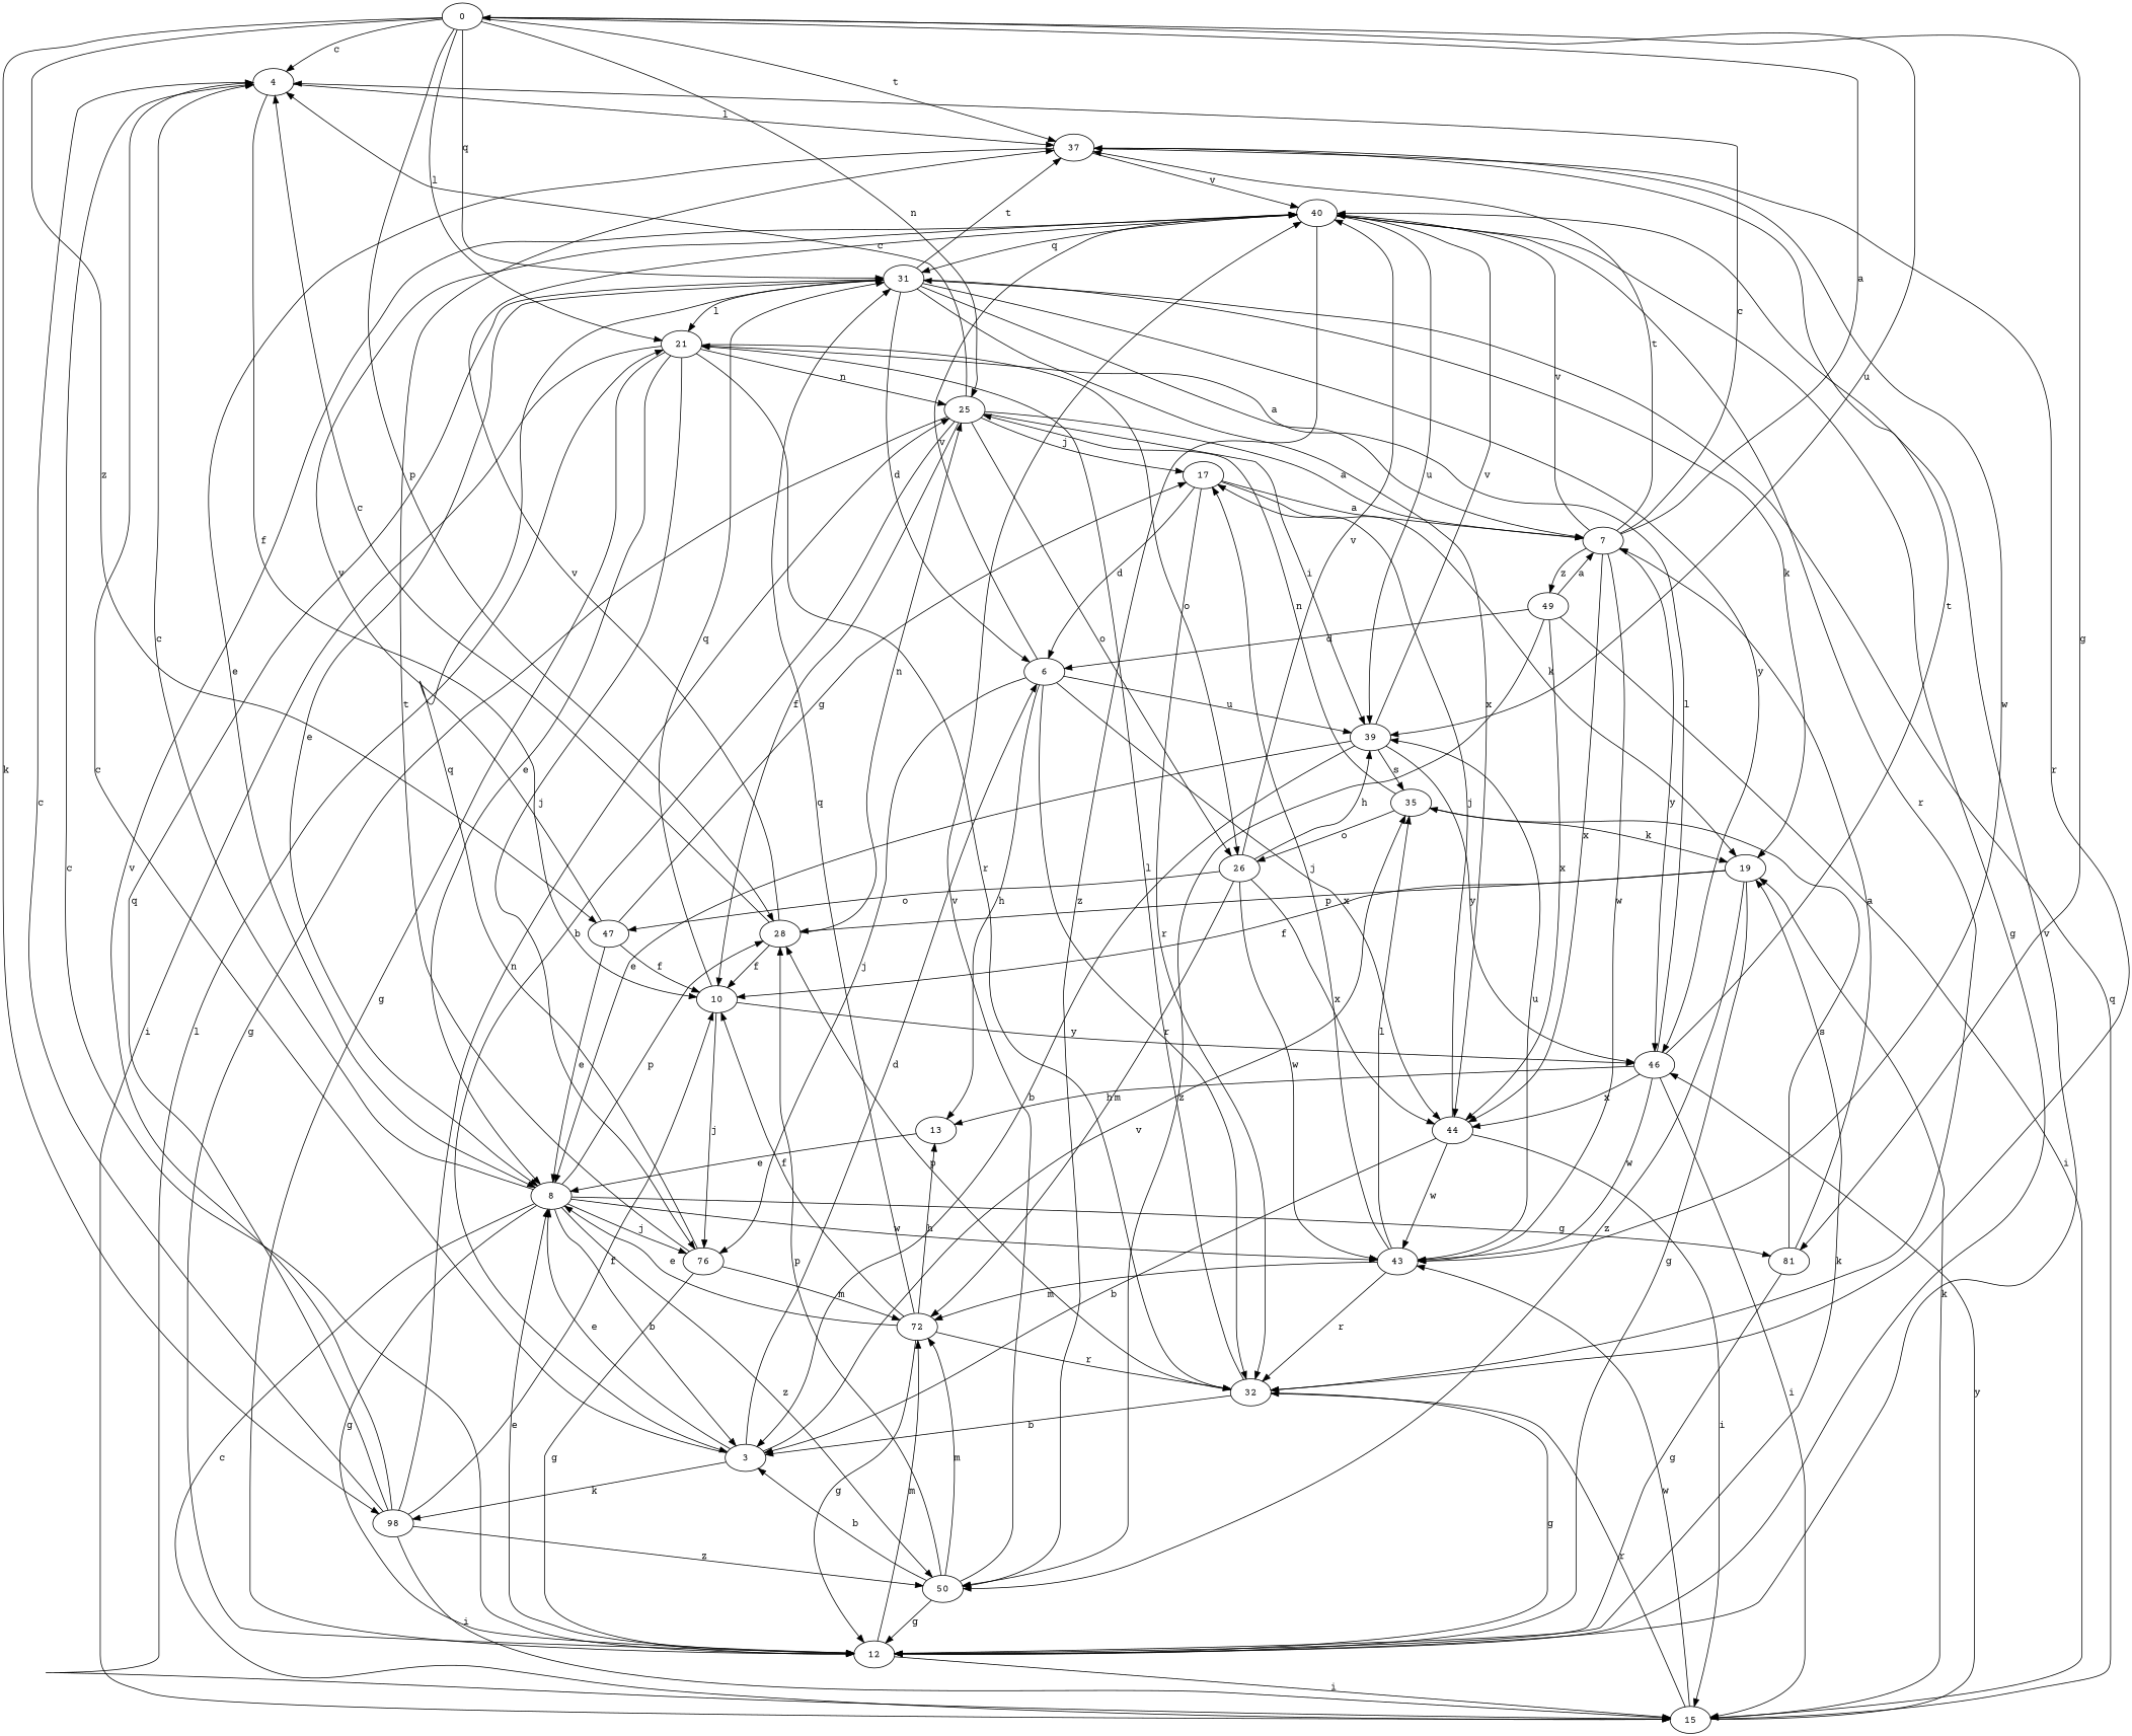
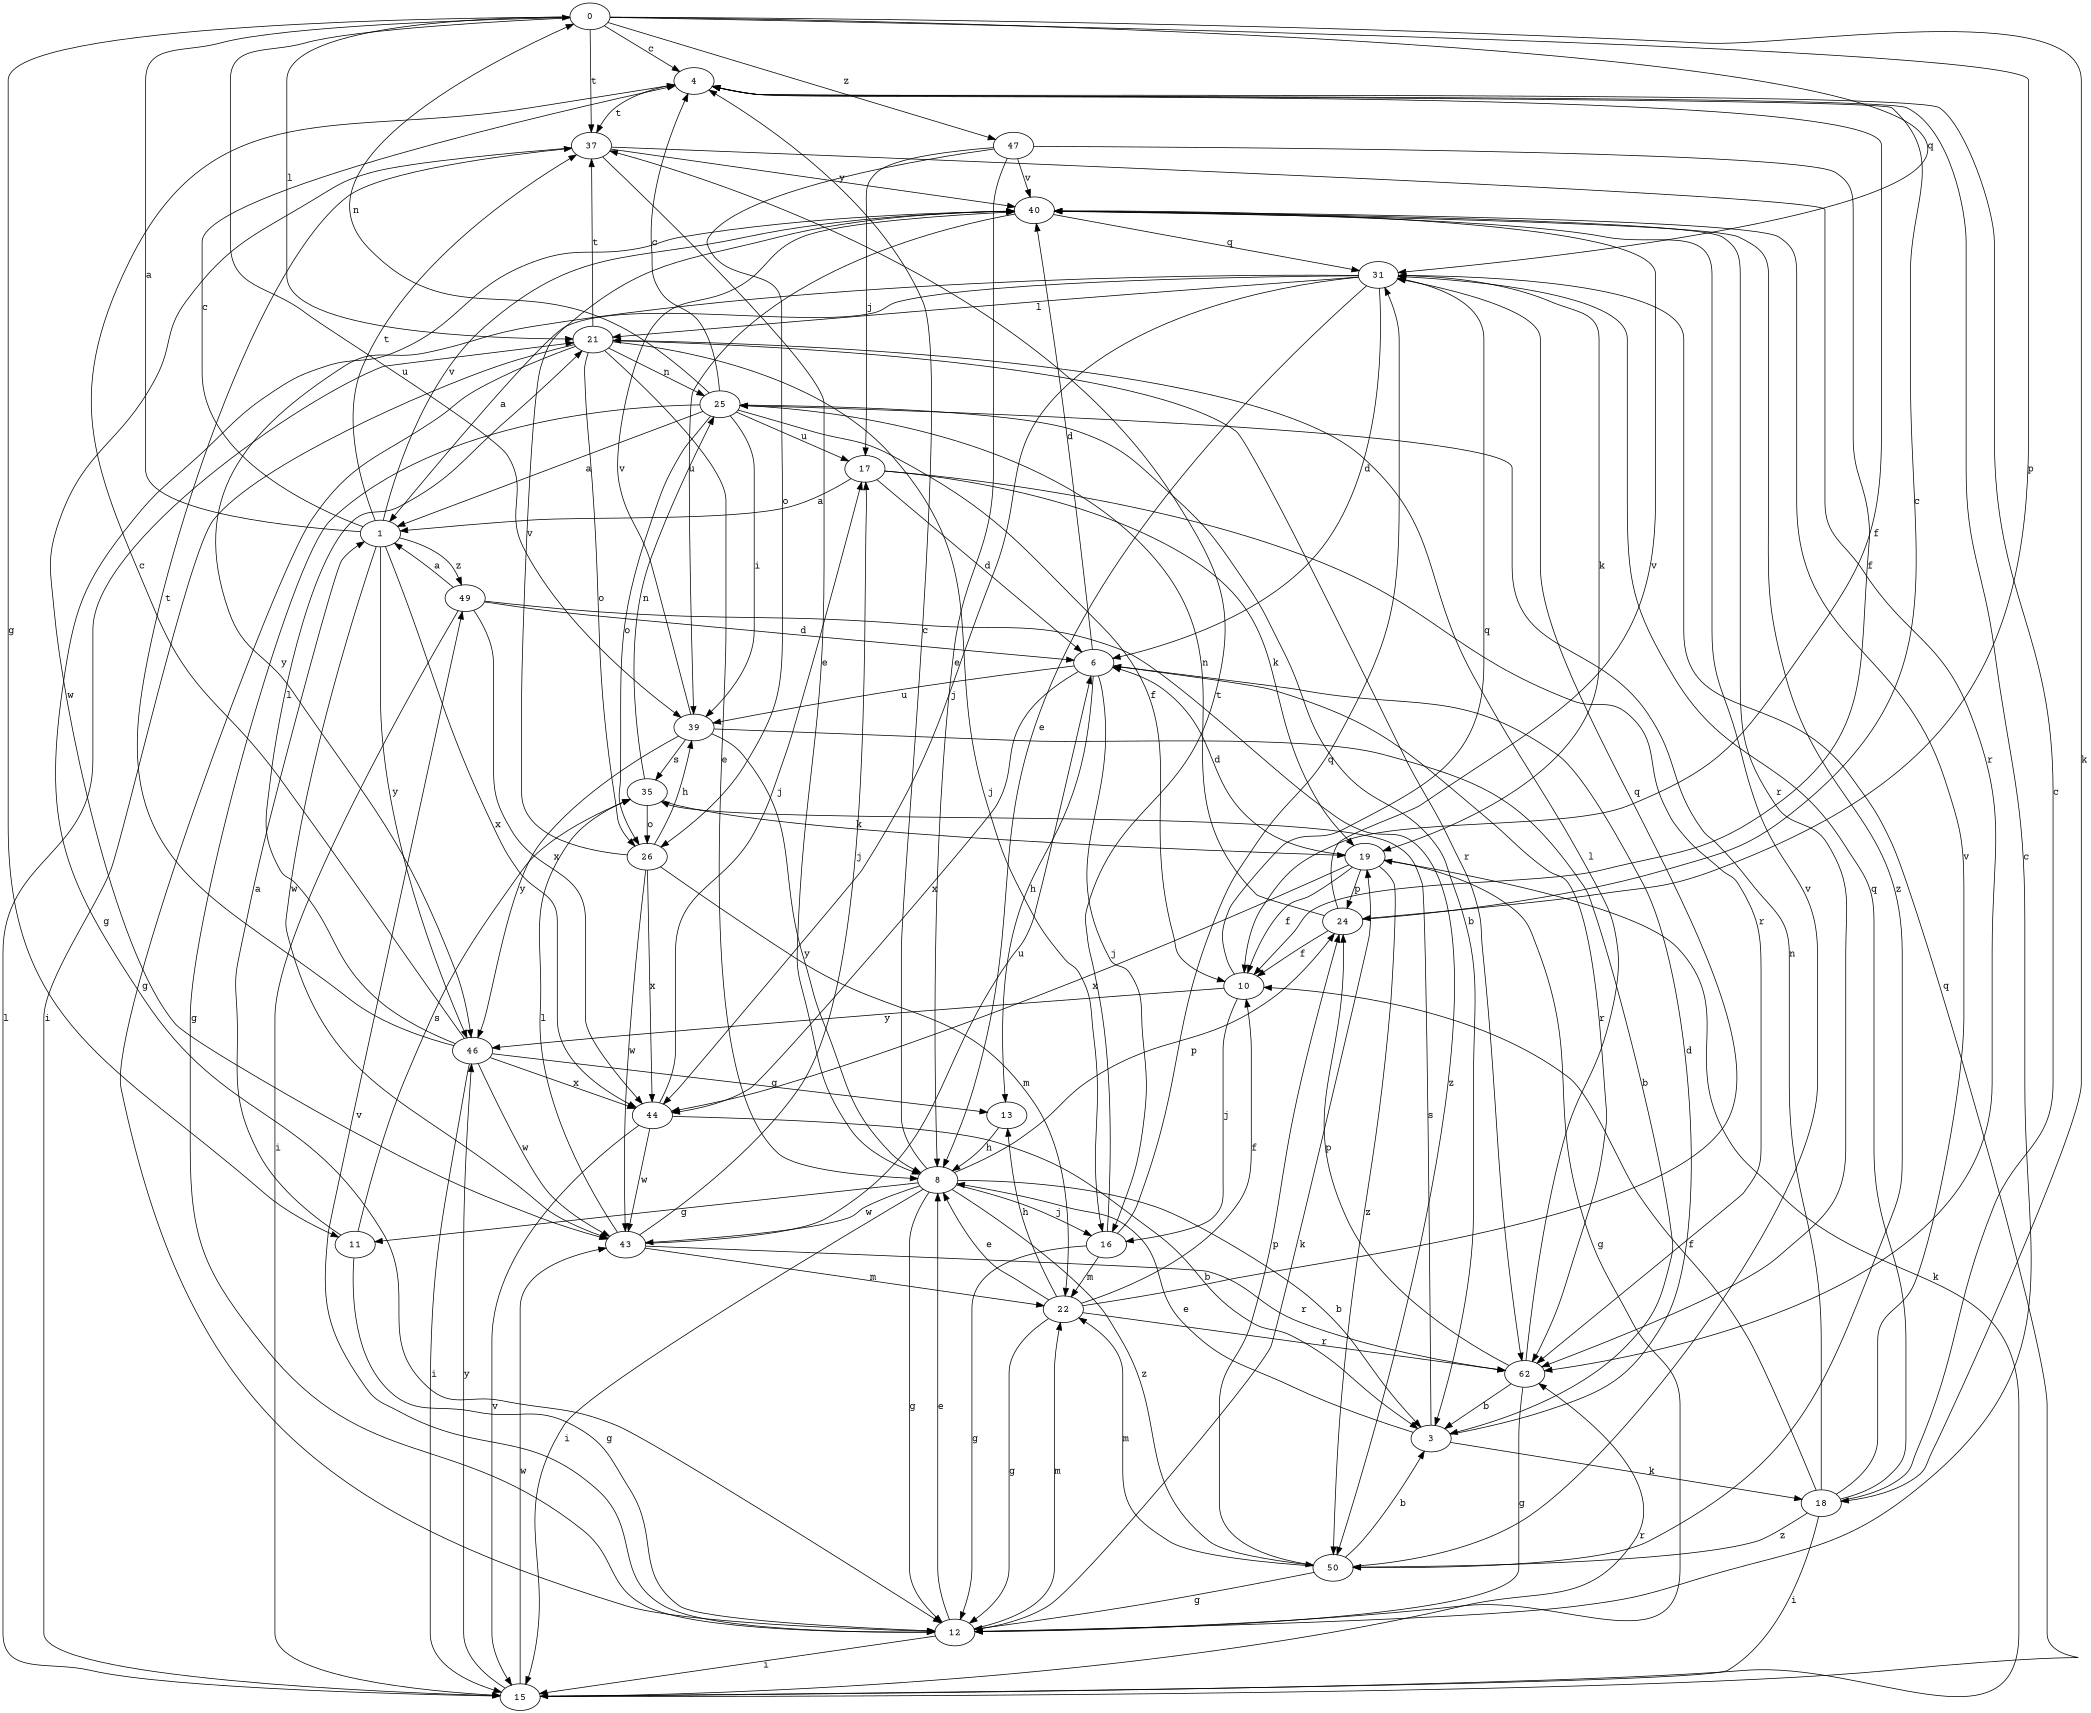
  strict digraph {
    fontname="Courier Prime"
    node [fontname="Courier Prime"]
    edge [fontname="Courier Prime"]
    0
    4
-   11 [label=81]
-   18 [label=98]
+   11
+   18
    21
    25
-   28
+   28 [label=24]
    31
    37
    39
    47
    10
-   1 [label=7]
+   1
    35
    12
    40
    15
    50
    8
-   16 [label=76]
-   32
+   16
+   32 [label=62]
    26
    3
    17
    44
    46
    6
    19
    43
    49
-   22 [label=72]
+   22
    13
    0 -> 4 [label=c]
    0 -> 11 [label=g]
    0 -> 18 [label=k]
    0 -> 21 [label=l]
-   0 -> 25 [label=n]
+   25 -> 0 [label=n]
    0 -> 28 [label=p]
    0 -> 31 [label=q]
    0 -> 37 [label=t]
    0 -> 39 [label=u]
    0 -> 47 [label=z]
-   4 -> 37 [label=l]
+   4 -> 37 [label=t]
    4 -> 10 [label=f]
    11 -> 1 [label=a]
    11 -> 35 [label=s]
    11 -> 12 [label=g]
    18 -> 4 [label=c]
    18 -> 25 [label=n]
    18 -> 31 [label=q]
    18 -> 10 [label=f]
    18 -> 40 [label=v]
    18 -> 15 [label=i]
    18 -> 50 [label=z]
    21 -> 25 [label=n]
    21 -> 12 [label=g]
    21 -> 15 [label=i]
    21 -> 8 [label=e]
    21 -> 16 [label=j]
    21 -> 32 [label=r]
    21 -> 26 [label=o]
    25 -> 4 [label=c]
    25 -> 39 [label=i]
    25 -> 10 [label=f]
    25 -> 1 [label=a]
    25 -> 12 [label=g]
    25 -> 26 [label=o]
    25 -> 3 [label=b]
-   25 -> 17 [label=j]
+   25 -> 17 [label=u]
    28 -> 4 [label=c]
    28 -> 25 [label=n]
    28 -> 10 [label=f]
    28 -> 40 [label=v]
    31 -> 21 [label=l]
-   31 -> 37 [label=t]
+   21 -> 37 [label=t]
    31 -> 1 [label=a]
    31 -> 8 [label=e]
-   31 -> 44 [label=x]
+   31 -> 44 [label=j]
    31 -> 46 [label=y]
    31 -> 6 [label=d]
    31 -> 19 [label=k]
-   37 -> 40 [label=v]
+   37 -> 40 [label=y]
    37 -> 8 [label=e]
    37 -> 32 [label=r]
    37 -> 43 [label=w]
    39 -> 35 [label=s]
    39 -> 40 [label=v]
-   39 -> 8 [label=e]
+   39 -> 8 [label=y]
    39 -> 3 [label=b]
    39 -> 46 [label=y]
    47 -> 10 [label=f]
    47 -> 40 [label=v]
    47 -> 8 [label=e]
-   26 -> 47 [label=o]
-   47 -> 17 [label=g]
+   47 -> 26 [label=o]
+   47 -> 17 [label=j]
    10 -> 31 [label=q]
    10 -> 16 [label=j]
    10 -> 46 [label=y]
    1 -> 0 [label=a]
    1 -> 4 [label=c]
    1 -> 37 [label=t]
    1 -> 40 [label=v]
    1 -> 44 [label=x]
    1 -> 46 [label=y]
    1 -> 43 [label=w]
    1 -> 49 [label=z]
    35 -> 25 [label=n]
    35 -> 26 [label=o]
    35 -> 19 [label=k]
    12 -> 4 [label=c]
-   12 -> 40 [label=v]
+   12 -> 49 [label=v]
    12 -> 15 [label=i]
    12 -> 8 [label=e]
    12 -> 19 [label=k]
    12 -> 22 [label=m]
    40 -> 31 [label=q]
    40 -> 39 [label=u]
    40 -> 12 [label=g]
    40 -> 50 [label=z]
    40 -> 32 [label=r]
    15 -> 21 [label=l]
    15 -> 31 [label=q]
    15 -> 32 [label=r]
    15 -> 46 [label=y]
    15 -> 19 [label=k]
    15 -> 43 [label=w]
    50 -> 28 [label=p]
    50 -> 12 [label=g]
    50 -> 40 [label=v]
    50 -> 3 [label=b]
    50 -> 22 [label=m]
    8 -> 4 [label=c]
    8 -> 11 [label=g]
    8 -> 28 [label=p]
    8 -> 12 [label=g]
-   8 -> 15 [label=c]
+   8 -> 15 [label=i]
    8 -> 50 [label=z]
    8 -> 16 [label=j]
    8 -> 3 [label=b]
    8 -> 43 [label=w]
    16 -> 31 [label=q]
    16 -> 37 [label=t]
    16 -> 12 [label=g]
    16 -> 22 [label=m]
    32 -> 21 [label=l]
    32 -> 28 [label=p]
    32 -> 12 [label=g]
    32 -> 3 [label=b]
    26 -> 39 [label=h]
    26 -> 40 [label=v]
    26 -> 44 [label=x]
    26 -> 43 [label=w]
    26 -> 22 [label=m]
    3 -> 18 [label=k]
-   3 -> 35 [label=v]
+   3 -> 35 [label=s]
    3 -> 8 [label=e]
    3 -> 6 [label=d]
    17 -> 1 [label=a]
    17 -> 32 [label=r]
    17 -> 6 [label=d]
    17 -> 19 [label=k]
-   44 -> 15 [label=i]
+   44 -> 15 [label=v]
    44 -> 3 [label=b]
    44 -> 17 [label=j]
    44 -> 43 [label=w]
-   3 -> 4 [label=c]
+   46 -> 4 [label=c]
    46 -> 21 [label=l]
    46 -> 37 [label=t]
    46 -> 15 [label=i]
    46 -> 44 [label=x]
    46 -> 43 [label=w]
-   46 -> 13 [label=h]
+   46 -> 13 [label=g]
    6 -> 39 [label=u]
-   6 -> 40 [label=v]
+   6 -> 40 [label=d]
    6 -> 16 [label=j]
    6 -> 32 [label=r]
    6 -> 44 [label=x]
    6 -> 13 [label=h]
    19 -> 28 [label=p]
    19 -> 10 [label=f]
    19 -> 12 [label=g]
    19 -> 50 [label=z]
-   43 -> 39 [label=u]
+   19 -> 44 [label=x]
+   19 -> 6 [label=d]
+   43 -> 6 [label=u]
    43 -> 35 [label=l]
    43 -> 32 [label=r]
    43 -> 17 [label=j]
    43 -> 22 [label=m]
    49 -> 1 [label=a]
    49 -> 15 [label=i]
    49 -> 50 [label=z]
    49 -> 44 [label=x]
    49 -> 6 [label=d]
    22 -> 31 [label=q]
    22 -> 10 [label=f]
    22 -> 12 [label=g]
    22 -> 8 [label=e]
    22 -> 32 [label=r]
    22 -> 13 [label=h]
-   13 -> 8 [label=e]
+   13 -> 8 [label=h]
  }
